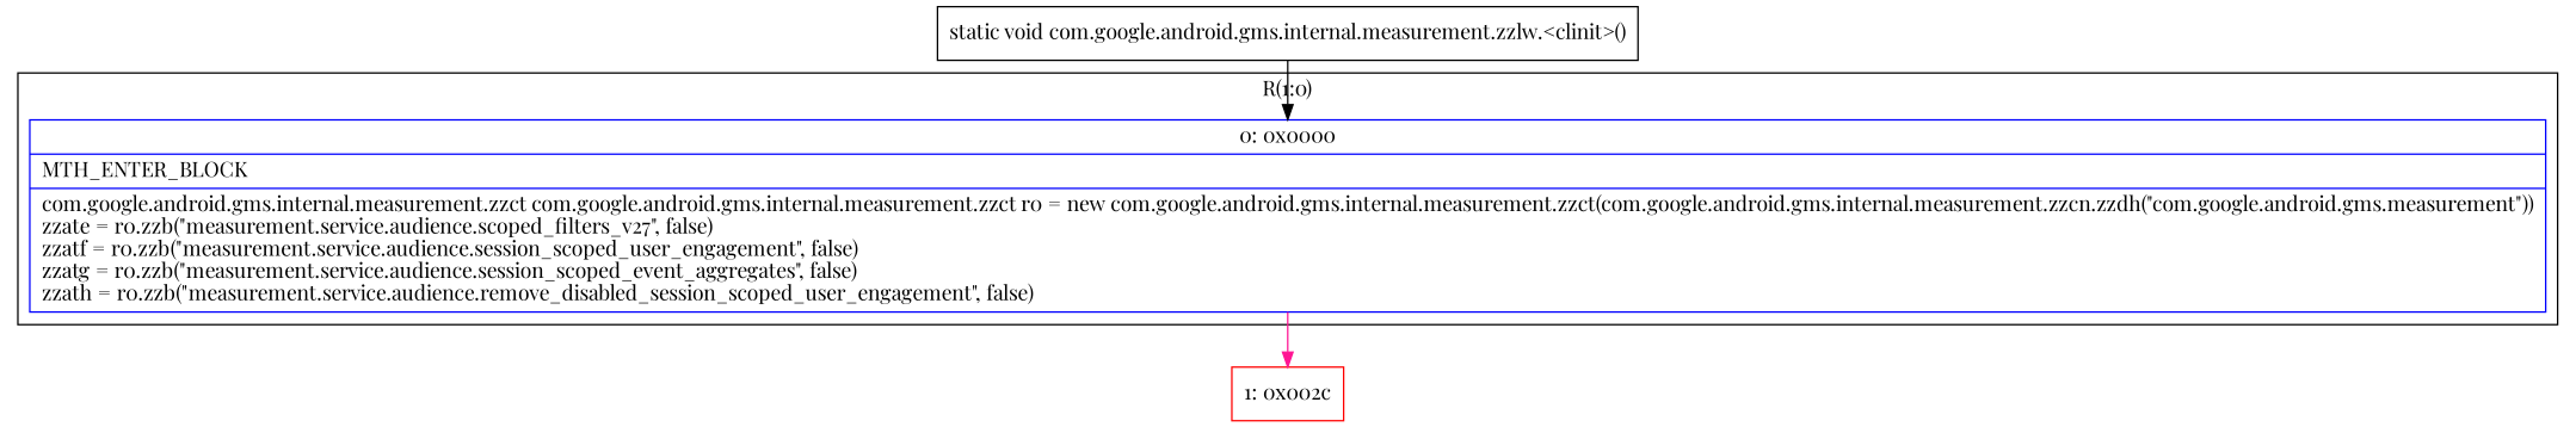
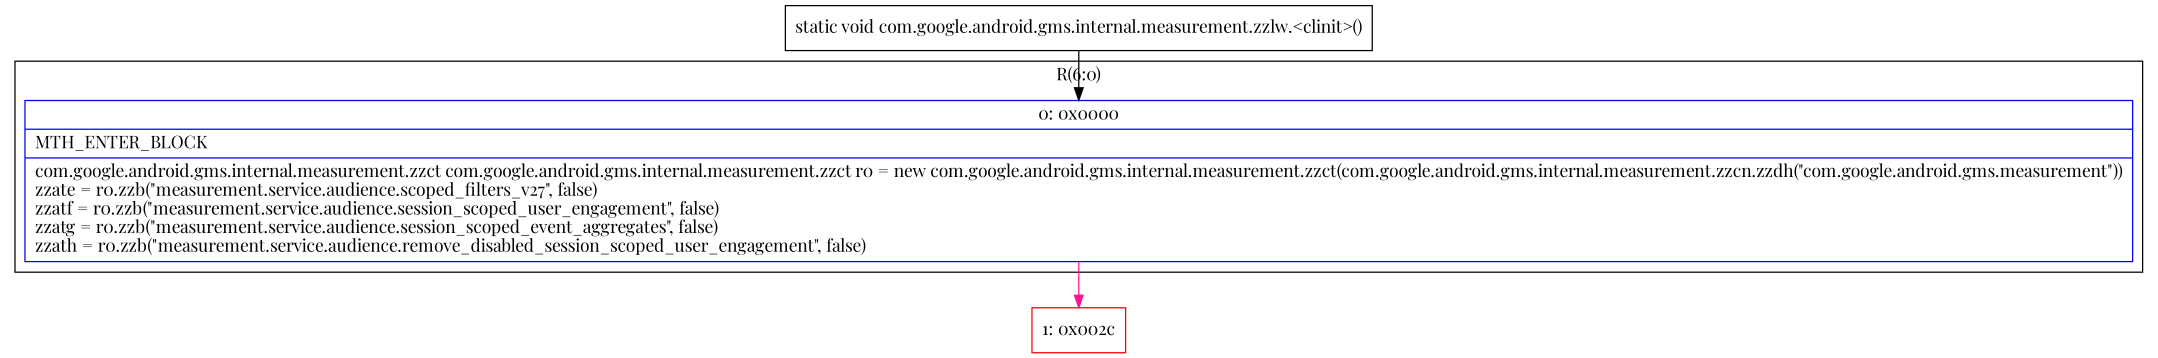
  digraph {
    fontname="Playfair Display"
    node [shape=record fontname="Playfair Display"]
    edge [fontname="Playfair Display"]
    n1 [color=blue label="{0\:\ 0x0000|MTH_ENTER_BLOCK\l|com.google.android.gms.internal.measurement.zzct com.google.android.gms.internal.measurement.zzct r0 = new com.google.android.gms.internal.measurement.zzct(com.google.android.gms.internal.measurement.zzcn.zzdh(\"com.google.android.gms.measurement\"))\lzzate = r0.zzb(\"measurement.service.audience.scoped_filters_v27\", false)\lzzatf = r0.zzb(\"measurement.service.audience.session_scoped_user_engagement\", false)\lzzatg = r0.zzb(\"measurement.service.audience.session_scoped_event_aggregates\", false)\lzzath = r0.zzb(\"measurement.service.audience.remove_disabled_session_scoped_user_engagement\", false)\l}"]
    n2 [color=red label="{1\:\ 0x002c}"]
    n3 [label="{static void com.google.android.gms.internal.measurement.zzlw.\<clinit\>() }"]
    subgraph cluster_1 {
-     label="R(1:0)"
+     label="R(6:0)"
      n1
    }
    n1 -> n2 [color=deeppink]
    n3 -> n1 [color=black]
  }
